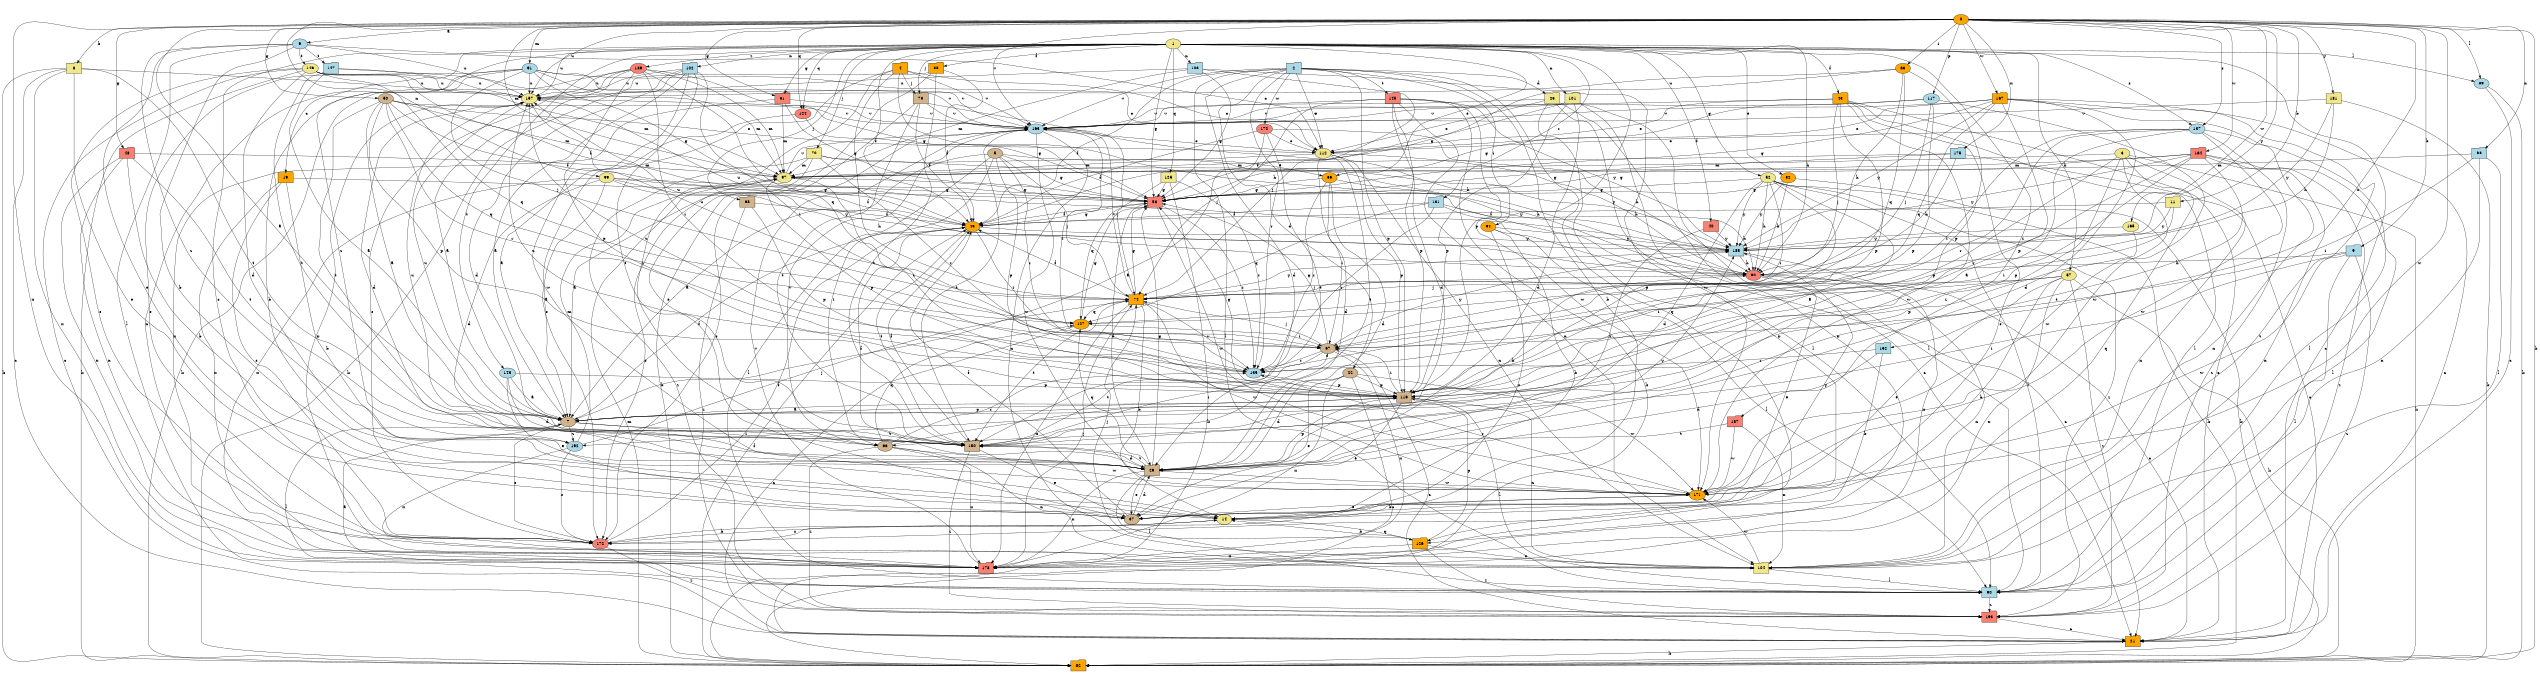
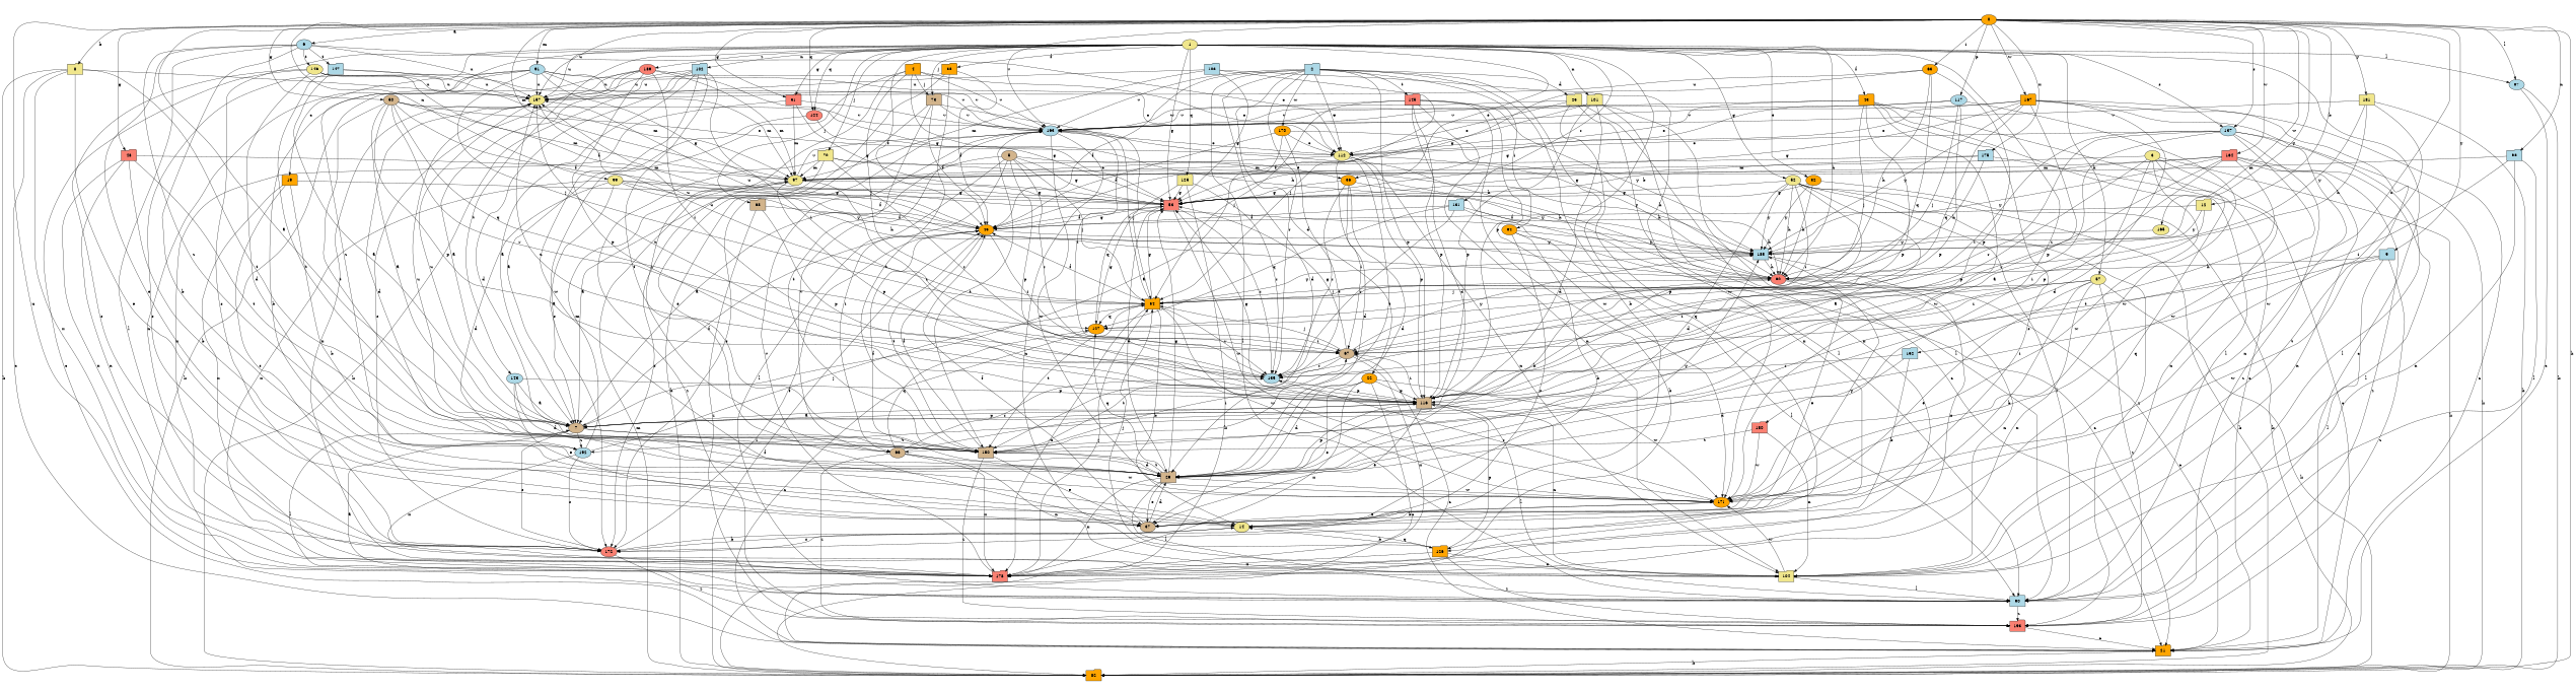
  strict digraph {
    node [fillcolor=lightblue shape=folder style=filled]
    0 [fillcolor=orange shape=ellipse]
    6 [shape=ellipse]
    7 [fillcolor=tan shape=ellipse]
    8 [fillcolor=khaki]
    9
-   11 [fillcolor=khaki]
+   11 [fillcolor=khaki label=12]
    48 [fillcolor=salmon]
    50 [fillcolor=tan shape=ellipse]
    51 [fillcolor=salmon]
    63 [fillcolor=orange shape=ellipse]
    82 [fillcolor=orange]
-   89 [shape=ellipse]
+   89 [shape=ellipse label=87]
    91 [shape=ellipse]
    97 [fillcolor=khaki shape=ellipse]
    98
    99 [fillcolor=khaki shape=ellipse]
    117 [shape=ellipse]
    124 [fillcolor=salmon shape=ellipse]
    137 [shape=ellipse]
    152
    157 [fillcolor=khaki shape=ellipse]
    163 [shape=ellipse]
    164 [fillcolor=salmon]
    165 [fillcolor=khaki shape=ellipse]
    167 [fillcolor=orange]
    175
    178 [fillcolor=salmon]
    181 [fillcolor=khaki]
    185
    192 [shape=ellipse]
    14 [fillcolor=khaki shape=ellipse]
    90
    112 [fillcolor=khaki shape=ellipse]
    37 [fillcolor=tan shape=ellipse]
    146 [fillcolor=khaki shape=ellipse]
    147
    45 [fillcolor=orange shape=ellipse]
    n38 [fillcolor=tan label=116]
    n39 [fillcolor=salmon label=172 shape=ellipse]
    66 [fillcolor=tan shape=ellipse]
    150 [fillcolor=tan]
    21 [fillcolor=orange]
    60 [fillcolor=salmon shape=ellipse]
    171 [fillcolor=orange shape=ellipse]
    193 [fillcolor=salmon]
    67 [fillcolor=tan shape=ellipse]
    104 [fillcolor=khaki]
    135 [shape=ellipse]
    127 [fillcolor=orange shape=ellipse]
    53 [fillcolor=salmon]
-   74 [fillcolor=orange]
+   74 [fillcolor=orange label=54]
    29 [fillcolor=tan]
    1 [fillcolor=khaki shape=ellipse]
    19 [fillcolor=orange]
    32 [fillcolor=orange shape=ellipse]
    36 [fillcolor=orange shape=ellipse]
    38 [fillcolor=orange]
-   40 [fillcolor=salmon]
    43 [fillcolor=orange]
    52 [fillcolor=khaki shape=ellipse]
    57 [fillcolor=khaki shape=ellipse]
    68 [fillcolor=tan]
    70 [fillcolor=khaki]
    73 [fillcolor=tan]
    101 [fillcolor=khaki]
    102
    103
    125 [fillcolor=khaki]
    131
    143 [shape=ellipse]
-   187 [fillcolor=salmon]
+   187 [fillcolor=salmon label=180]
    189 [fillcolor=salmon shape=ellipse]
    2
-   22 [fillcolor=tan shape=ellipse]
+   22 [fillcolor=orange shape=ellipse]
    25 [fillcolor=khaki]
    64 [fillcolor=orange shape=ellipse]
    126 [fillcolor=orange]
    145 [fillcolor=salmon]
-   170 [fillcolor=salmon shape=ellipse]
+   170 [fillcolor=orange shape=ellipse]
    3 [fillcolor=khaki shape=ellipse]
    4 [fillcolor=orange]
    5 [fillcolor=tan shape=ellipse]
    0 -> 6 [label=a]
    0 -> 7 [label=a]
    0 -> 8 [label=b]
-   0 -> 9 [label=b]
+   0 -> 9 [label=y]
    0 -> 11 [label=b]
    0 -> 48 [label=g]
    0 -> 50 [label=g]
    0 -> 51 [label=g]
    0 -> 63 [label=i]
    0 -> 82 [label=k]
    0 -> 89 [label=l]
    0 -> 91 [label=m]
    0 -> 97 [label=m]
    0 -> 98 [label=n]
    0 -> 99 [label=n]
    0 -> 117 [label=p]
    0 -> 124 [label=q]
    0 -> 137 [label=s]
    0 -> 152 [label=u]
    0 -> 157 [label=u]
    0 -> 163 [label=v]
    0 -> 164 [label=w]
    0 -> 165 [label=w]
    0 -> 167 [label=w]
    0 -> 175 [label=x]
    0 -> 178 [label=x]
    0 -> 181 [label=y]
    0 -> 185 [label=y]
    6 -> 157 [label=u]
    6 -> 192 [label=z]
    6 -> 14 [label=b]
    6 -> 90 [label=l]
    6 -> 112 [label=o]
    6 -> 37 [label=e]
    6 -> 146 [label=t]
    6 -> 147 [label=t]
    7 -> 157 [label=u]
    7 -> 192 [label=z]
    7 -> 90 [label=l]
    7 -> 45 [label=f]
    7 -> n38 [label=p]
    7 -> n39 [label=s]
    7 -> 66 [label=i]
    7 -> 150 [label=t]
    8 -> 82 [label=k]
    8 -> 157 [label=u]
    8 -> 178 [label=x]
    8 -> 37 [label=e]
    8 -> 150 [label=t]
    8 -> 21 [label=c]
    9 -> 90 [label=l]
    9 -> 66 [label=i]
    9 -> 60 [label=h]
    9 -> 171 [label=w]
    9 -> 193 [label=z]
    11 -> 185 [label=y]
    11 -> 45 [label=f]
    11 -> 67 [label=i]
    48 -> 97 [label=m]
    48 -> 178 [label=x]
    48 -> 14 [label=b]
    48 -> 150 [label=t]
    48 -> 104 [label=n]
    50 -> 7 [label=a]
    50 -> 97 [label=m]
    50 -> 163 [label=v]
    50 -> 112 [label=o]
    50 -> 45 [label=f]
    50 -> n38 [label=p]
    50 -> 150 [label=t]
    50 -> 135 [label=r]
    50 -> 127 [label=q]
    51 -> 97 [label=m]
    51 -> 163 [label=v]
    51 -> 178 [label=x]
    51 -> 53 [label=g]
    63 -> 157 [label=u]
    63 -> n38 [label=p]
    63 -> 60 [label=h]
    63 -> 127 [label=q]
    63 -> 53 [label=g]
    82 -> 97 [label=m]
    82 -> 45 [label=f]
    89 -> 82 [label=k]
    89 -> 21 [label=c]
    91 -> 97 [label=m]
    91 -> 157 [label=u]
    91 -> 163 [label=v]
    91 -> 14 [label=b]
    91 -> 112 [label=o]
    91 -> n39 [label=s]
    91 -> 104 [label=n]
    91 -> 53 [label=g]
    91 -> 74 [label=j]
    97 -> 163 [label=v]
    97 -> n38 [label=p]
    97 -> n39 [label=s]
    97 -> 135 [label=r]
    97 -> 53 [label=g]
    98 -> 97 [label=m]
    98 -> 90 [label=l]
    98 -> 67 [label=i]
    98 -> 104 [label=n]
    99 -> 7 [label=a]
    99 -> 178 [label=x]
    99 -> 185 [label=y]
    99 -> 45 [label=f]
    99 -> 60 [label=h]
    99 -> 53 [label=g]
    99 -> 29 [label=d]
    117 -> 163 [label=v]
    117 -> n38 [label=p]
    117 -> 171 [label=w]
    117 -> 53 [label=g]
    117 -> 74 [label=j]
    124 -> 7 [label=a]
    124 -> 53 [label=g]
    137 -> 7 [label=a]
-   146 -> 82 [label=k]
+   137 -> 82 [label=k]
    137 -> 112 [label=o]
    137 -> 171 [label=w]
    137 -> 193 [label=z]
    137 -> 67 [label=i]
    137 -> 104 [label=n]
    137 -> 135 [label=r]
    152 -> 14 [label=b]
    152 -> 135 [label=r]
    152 -> 29 [label=d]
-   157 -> 163 [label=v]
    157 -> 178 [label=x]
    157 -> 29 [label=d]
    163 -> 112 [label=o]
    163 -> n39 [label=s]
    163 -> 150 [label=t]
    163 -> 171 [label=w]
    163 -> 67 [label=i]
    163 -> 104 [label=n]
    163 -> 74 [label=j]
    164 -> 97 [label=m]
    164 -> 185 [label=y]
    164 -> 90 [label=l]
    164 -> n38 [label=p]
    164 -> 150 [label=t]
    164 -> 193 [label=z]
    164 -> 104 [label=n]
    164 -> 135 [label=r]
-   164 -> 53 [label=g]
+   164 -> 53 [label=b]
    165 -> 185 [label=y]
-   165 -> n38 [label=p]
    167 -> 163 [label=v]
    167 -> 185 [label=y]
    167 -> 90 [label=l]
    167 -> 112 [label=o]
    167 -> n38 [label=p]
    167 -> 21 [label=c]
    167 -> 104 [label=t]
    167 -> 127 [label=q]
    167 -> 53 [label=g]
    167 -> 29 [label=d]
    175 -> 97 [label=m]
    175 -> 21 [label=c]
    175 -> 60 [label=h]
    175 -> 53 [label=g]
    178 -> 163 [label=v]
    178 -> 74 [label=j]
    181 -> 82 [label=k]
    181 -> 163 [label=v]
    181 -> 185 [label=y]
    181 -> 60 [label=h]
-   0 -> 171 [label=w]
+   181 -> 171 [label=w]
    185 -> 157 [label=u]
    185 -> 178 [label=x]
    185 -> 60 [label=h]
    192 -> 97 [label=m]
    192 -> 178 [label=x]
    192 -> n39 [label=s]
    192 -> 74 [label=j]
    14 -> n39 [label=s]
    14 -> 126 [label=q]
    90 -> 7 [label=a]
    90 -> 193 [label=z]
-   112 -> 97 [label=m]
+   112 -> 97 [label=c]
    112 -> n38 [label=p]
    112 -> 150 [label=t]
    112 -> 60 [label=h]
    112 -> 104 [label=n]
    112 -> 29 [label=d]
    37 -> 185 [label=y]
    37 -> 45 [label=f]
    37 -> 29 [label=d]
    146 -> 97 [label=m]
    146 -> 157 [label=u]
    146 -> 45 [label=f]
    146 -> n39 [label=s]
    146 -> 21 [label=c]
-   146 -> 127 [label=q]
    146 -> 29 [label=d]
    147 -> 7 [label=a]
    147 -> 157 [label=u]
    147 -> 163 [label=v]
    147 -> 150 [label=t]
    45 -> 185 [label=y]
    45 -> 150 [label=t]
    45 -> 67 [label=i]
    45 -> 53 [label=g]
    n38 -> 7 [label=a]
    n38 -> 157 [label=u]
    n38 -> 90 [label=l]
    n38 -> 37 [label=e]
    n38 -> 67 [label=i]
    n38 -> 104 [label=n]
    n38 -> 53 [label=g]
    n39 -> 14 [label=b]
    n39 -> 45 [label=f]
    n39 -> 193 [label=z]
    66 -> 163 [label=v]
    66 -> 178 [label=x]
    66 -> 60 [label=h]
    66 -> 171 [label=w]
    66 -> 193 [label=z]
    66 -> 104 [label=n]
    66 -> 135 [label=r]
    66 -> 127 [label=q]
    150 -> 157 [label=u]
    150 -> 37 [label=e]
    150 -> 45 [label=f]
    150 -> 193 [label=z]
    150 -> 67 [label=i]
    150 -> 29 [label=d]
    21 -> 82 [label=k]
    60 -> 157 [label=u]
    60 -> 37 [label=e]
    60 -> 21 [label=c]
    60 -> 104 [label=n]
    60 -> 74 [label=j]
    171 -> 14 [label=b]
    171 -> 37 [label=e]
    171 -> 135 [label=r]
    193 -> 21 [label=c]
    67 -> 178 [label=x]
    67 -> 185 [label=y]
    67 -> 150 [label=t]
    67 -> 21 [label=c]
    67 -> 135 [label=r]
    67 -> 53 [label=g]
    67 -> 74 [label=j]
    104 -> 90 [label=l]
    104 -> 171 [label=w]
    135 -> 157 [label=u]
    135 -> n38 [label=p]
    127 -> 21 [label=c]
    127 -> 67 [label=i]
    127 -> 53 [label=g]
    53 -> 45 [label=f]
    53 -> 171 [label=w]
    53 -> 135 [label=r]
    53 -> 29 [label=d]
    74 -> 157 [label=u]
    74 -> 163 [label=v]
    74 -> 178 [label=x]
    74 -> 185 [label=y]
    74 -> 14 [label=b]
    74 -> 45 [label=f]
    74 -> 150 [label=t]
    74 -> 171 [label=w]
    74 -> 135 [label=r]
    74 -> 127 [label=q]
    74 -> 53 [label=g]
    29 -> 178 [label=x]
    29 -> 185 [label=y]
    29 -> 90 [label=l]
    29 -> 37 [label=e]
    29 -> 45 [label=f]
    29 -> n38 [label=p]
    29 -> 150 [label=t]
    29 -> 171 [label=w]
    29 -> 127 [label=q]
    29 -> 53 [label=g]
    1 -> 51 [label=g]
    1 -> 89 [label=l]
    1 -> 124 [label=q]
    1 -> 137 [label=s]
    1 -> 157 [label=u]
    1 -> 192 [label=z]
    1 -> 45 [label=f]
    1 -> n38 [label=p]
    1 -> n39 [label=s]
    1 -> 21 [label=c]
    1 -> 60 [label=h]
    1 -> 53 [label=g]
    1 -> 19 [label=c]
    1 -> 32 [label=e]
    1 -> 36 [label=e]
    1 -> 38 [label=f]
-   1 -> 40 [label=f]
    1 -> 43 [label=f]
    1 -> 52 [label=g]
    1 -> 57 [label=h]
    1 -> 68 [label=j]
    1 -> 70 [label=j]
    1 -> 73 [label=j]
    1 -> 101 [label=n]
    1 -> 102 [label=n]
-   1 -> 103 [label=n]
    1 -> 125 [label=q]
    1 -> 131 [label=r]
    1 -> 143 [label=t]
    1 -> 187 [label=z]
    1 -> 189 [label=z]
    19 -> 178 [label=x]
    19 -> 14 [label=b]
    19 -> n39 [label=s]
    19 -> 53 [label=g]
    32 -> 82 [label=k]
    32 -> 185 [label=y]
    32 -> 60 [label=h]
    32 -> 53 [label=g]
    36 -> 185 [label=y]
    36 -> 67 [label=i]
    36 -> 135 [label=r]
    36 -> 53 [label=g]
    36 -> 29 [label=d]
    38 -> 157 [label=u]
    38 -> 37 [label=e]
    38 -> 45 [label=f]
    38 -> 150 [label=t]
-   40 -> 185 [label=y]
-   40 -> 150 [label=t]
    43 -> 163 [label=v]
    43 -> 90 [label=l]
    43 -> 112 [label=o]
    43 -> n38 [label=p]
    43 -> n39 [label=s]
    43 -> 21 [label=c]
    43 -> 171 [label=w]
    43 -> 74 [label=j]
    52 -> 7 [label=a]
    52 -> 82 [label=k]
    52 -> 185 [label=y]
    52 -> 90 [label=l]
    52 -> n38 [label=p]
    52 -> 60 [label=h]
    52 -> 193 [label=z]
    52 -> 67 [label=i]
    52 -> 53 [label=g]
    52 -> 29 [label=d]
    57 -> 82 [label=k]
    57 -> 178 [label=x]
    57 -> 14 [label=b]
    57 -> 37 [label=e]
    57 -> 193 [label=z]
    57 -> 67 [label=i]
    57 -> 74 [label=j]
    68 -> 45 [label=f]
    68 -> n38 [label=p]
    68 -> 193 [label=z]
    70 -> 7 [label=a]
    70 -> 97 [label=m]
    70 -> 185 [label=y]
    70 -> 60 [label=h]
    70 -> 193 [label=z]
    70 -> 135 [label=r]
    73 -> 82 [label=k]
    73 -> 163 [label=v]
    73 -> 45 [label=f]
    73 -> 150 [label=t]
    73 -> 60 [label=h]
    101 -> 163 [label=v]
    101 -> 178 [label=x]
    101 -> 90 [label=l]
    101 -> 45 [label=f]
    101 -> n38 [label=p]
    101 -> 29 [label=d]
    102 -> 7 [label=a]
    102 -> 82 [label=k]
    102 -> 157 [label=u]
    102 -> 150 [label=t]
    102 -> 171 [label=w]
    102 -> 67 [label=i]
    102 -> 29 [label=d]
    103 -> 97 [label=m]
    103 -> 157 [label=u]
    103 -> 171 [label=w]
    103 -> 53 [label=g]
    103 -> 74 [label=j]
    125 -> 82 [label=k]
    125 -> 135 [label=r]
    125 -> 127 [label=q]
    125 -> 53 [label=g]
    131 -> 45 [label=f]
    131 -> 21 [label=c]
    131 -> 60 [label=h]
    131 -> 135 [label=r]
    131 -> 127 [label=q]
    143 -> 7 [label=a]
    143 -> 37 [label=e]
    143 -> n38 [label=p]
    143 -> 29 [label=d]
    187 -> 150 [label=t]
    187 -> 171 [label=w]
    187 -> 104 [label=n]
    189 -> 7 [label=a]
    189 -> 82 [label=k]
    189 -> 97 [label=m]
    189 -> 157 [label=u]
    189 -> n38 [label=p]
    189 -> n39 [label=s]
    189 -> 67 [label=i]
-   189 -> 127 [label=q]
    189 -> 53 [label=g]
    2 -> 163 [label=v]
    2 -> 14 [label=b]
    2 -> 90 [label=l]
    2 -> 112 [label=o]
    2 -> 45 [label=f]
    2 -> n38 [label=p]
    2 -> 135 [label=r]
    2 -> 29 [label=d]
    2 -> 22 [label=d]
    2 -> 25 [label=d]
    2 -> 64 [label=i]
    2 -> 126 [label=q]
    2 -> 145 [label=t]
    2 -> 170 [label=w]
    22 -> 178 [label=x]
    22 -> 37 [label=e]
    22 -> n38 [label=p]
    22 -> 21 [label=c]
    22 -> 171 [label=w]
    22 -> 29 [label=d]
    25 -> 163 [label=v]
    25 -> 178 [label=x]
    25 -> 90 [label=l]
    25 -> 112 [label=o]
    25 -> 21 [label=c]
    64 -> 185 [label=y]
    64 -> 14 [label=b]
    64 -> 90 [label=l]
    64 -> n39 [label=s]
    126 -> 178 [label=x]
    126 -> 14 [label=b]
    126 -> n38 [label=p]
    126 -> 193 [label=z]
    126 -> 104 [label=n]
    126 -> 74 [label=j]
    145 -> 82 [label=k]
-   145 -> 163 [label=v]
+   145 -> 163 [label=w]
    145 -> 185 [label=y]
    145 -> n38 [label=p]
    145 -> 171 [label=w]
    145 -> 104 [label=n]
    145 -> 74 [label=j]
    145 -> 29 [label=d]
    170 -> 7 [label=a]
    170 -> 112 [label=o]
    170 -> 45 [label=f]
    170 -> 150 [label=t]
    170 -> 60 [label=h]
    3 -> 82 [label=k]
    3 -> 97 [label=m]
    3 -> 192 [label=z]
    3 -> n38 [label=p]
    3 -> 171 [label=w]
    3 -> 104 [label=n]
    3 -> 126 [label=q]
    4 -> 163 [label=v]
    4 -> 112 [label=o]
    4 -> n39 [label=s]
    4 -> 66 [label=i]
    4 -> 60 [label=h]
    4 -> 74 [label=j]
    4 -> 73 [label=j]
    5 -> 7 [label=a]
    5 -> 90 [label=l]
    5 -> n38 [label=p]
    5 -> 66 [label=i]
    5 -> 135 [label=r]
    5 -> 53 [label=g]
    5 -> 74 [label=j]
    5 -> 36 [label=e]
  }
